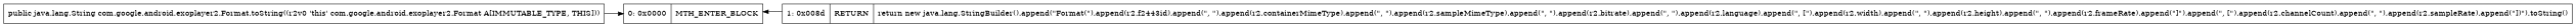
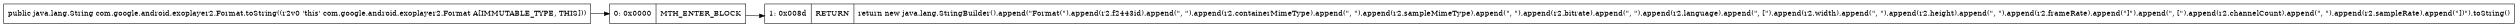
  digraph {
    rankdir=LR
    node [shape=record]
    n1 [label="{0\:\ 0x0000|MTH_ENTER_BLOCK\l}"]
    n2 [label="{1\:\ 0x008d|RETURN\l|return new java.lang.StringBuilder().append(\"Format(\").append(r2.f2443id).append(\", \").append(r2.containerMimeType).append(\", \").append(r2.sampleMimeType).append(\", \").append(r2.bitrate).append(\", \").append(r2.language).append(\", [\").append(r2.width).append(\", \").append(r2.height).append(\", \").append(r2.frameRate).append(\"]\").append(\", [\").append(r2.channelCount).append(\", \").append(r2.sampleRate).append(\"])\").toString()\l}"]
    n3 [label="{public java.lang.String com.google.android.exoplayer2.Format.toString((r2v0 'this' com.google.android.exoplayer2.Format A[IMMUTABLE_TYPE, THIS])) }"]
-   n2 -> n1
+   n1 -> n2
    n3 -> n1
  }
